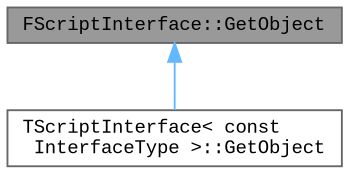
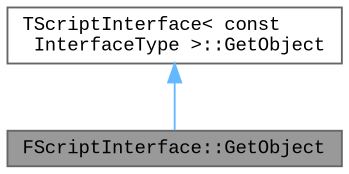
  digraph {
    rankdir=TB
    fontname="Liberation Mono"
    node [fontname="Liberation Mono" fontsize=10 shape=box style=filled]
    n1 [color=gray40 fillcolor=grey60 fontcolor=black height=0.2 label="FScriptInterface::GetObject" width=0.4]
    n2 [color=grey40 fillcolor=white height=0.2 label="TScriptInterface\< const\l InterfaceType \>::GetObject" width=0.4]
-   n1 -> n2 [color=steelblue1 dir=back fontname="Liberation Mono" fontsize=10 labelfontname=Helvetica labelfontsize=10 style=solid]
+   n2 -> n1 [color=steelblue1 dir=back fontname="Liberation Mono" fontsize=10 labelfontname=Helvetica labelfontsize=10 style=solid]
  }
